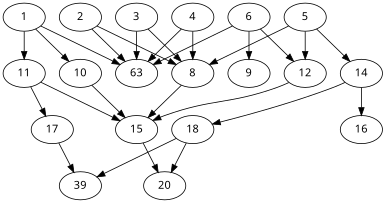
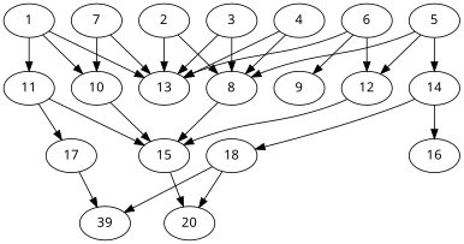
  digraph {
    fontname="Noto Sans"
    node [alpha=0.19 fontname="Noto Sans"]
    edge [fontname="Noto Sans"]
    1 [alpha=0.06 expect_size=41040896]
    10 [expect_size=5477376]
    11 [alpha=0.07 expect_size=51078144]
-   13 [alpha=0.20 expect_size=35840000 label=63]
+   13 [alpha=0.20 expect_size=35840000]
    15 [alpha=0.17 expect_size=40892416]
    17 [alpha=0.15 expect_size=13927424]
    20 [alpha=0.04 expect_size=7536640]
    n8 [alpha=0.03 expect_size=10328064 label=39]
    2 [alpha=0.08 expect_size=25749504]
    8 [alpha=0.12 expect_size=51971072]
    16 [alpha=0.01 expect_size=49097728]
    3 [alpha=0.17 expect_size=26669056]
    12 [alpha=0.01 expect_size=17011712]
    4 [alpha=0.05 expect_size=33026048]
    5 [alpha=0.03 expect_size=30314496]
    14 [expect_size=29073408]
    18 [alpha=0.12 expect_size=29450240]
    6 [alpha=0.05 expect_size=17551360]
    9 [expect_size=32544768]
+   7 [alpha=0.07 expect_size=7655424]
    1 -> 10
    1 -> 11
    1 -> 13
    10 -> 15
    11 -> 15
    11 -> 17
    15 -> 20
    17 -> n8
    2 -> 13
    2 -> 8
    8 -> 15
    3 -> 13
    3 -> 8
    12 -> 15
    4 -> 13
    4 -> 8
    5 -> 8
    5 -> 12
    5 -> 14
    14 -> 16
    14 -> 18
    18 -> 20
    18 -> n8
    6 -> 13
    6 -> 12
    6 -> 9
+   7 -> 10
+   7 -> 13
  }
